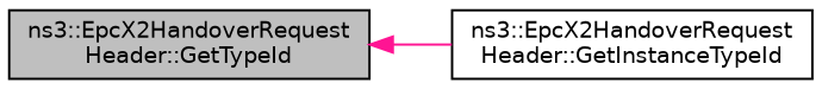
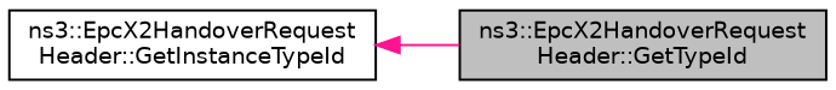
  digraph {
    rankdir=LR
    node [color=black fontname=Helvetica fontsize=10 shape=record style=filled]
    n1 [fillcolor=grey75 fontcolor=black height=0.2 label="ns3::EpcX2HandoverRequest\lHeader::GetTypeId" width=0.4]
    n2 [fillcolor=white height=0.2 label="ns3::EpcX2HandoverRequest\lHeader::GetInstanceTypeId" width=0.4]
-   n1 -> n2 [color=deeppink dir=back fontname=Helvetica fontsize=10 labelfontname=Helvetica labelfontsize=10 style=solid]
+   n2 -> n1 [color=deeppink dir=back fontname=Helvetica fontsize=10 labelfontname=Helvetica labelfontsize=10 style=solid]
  }
